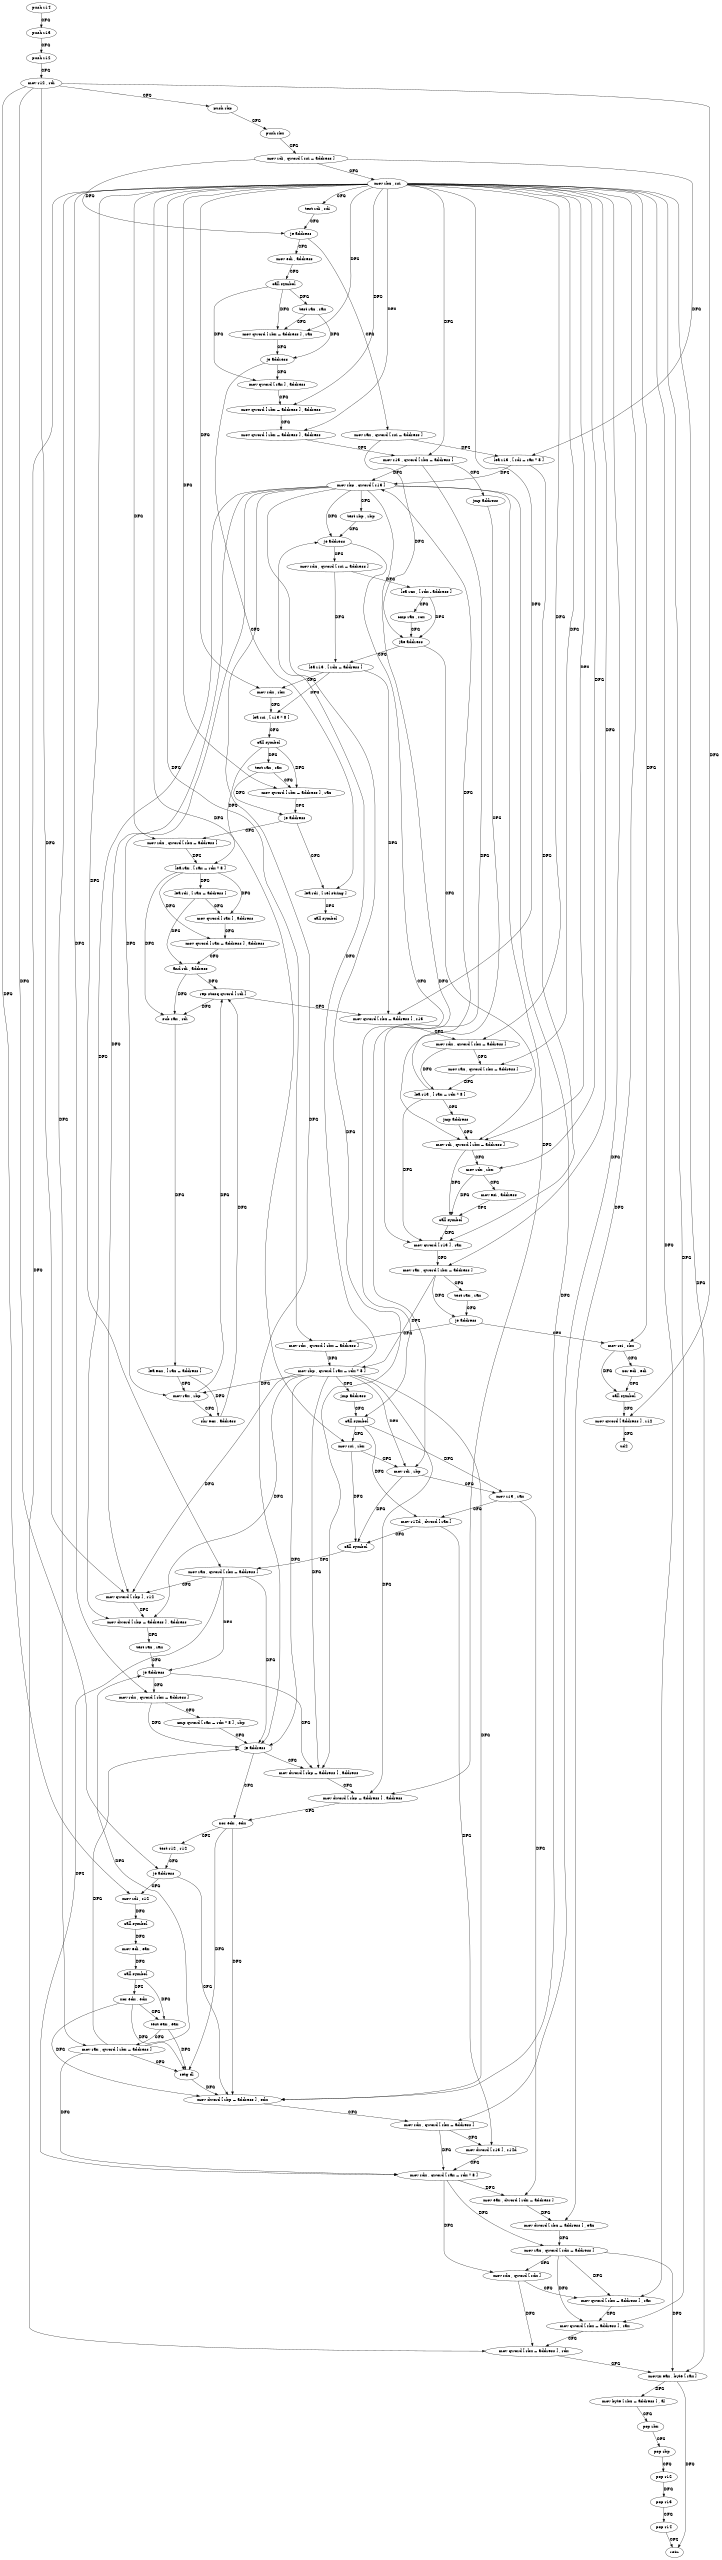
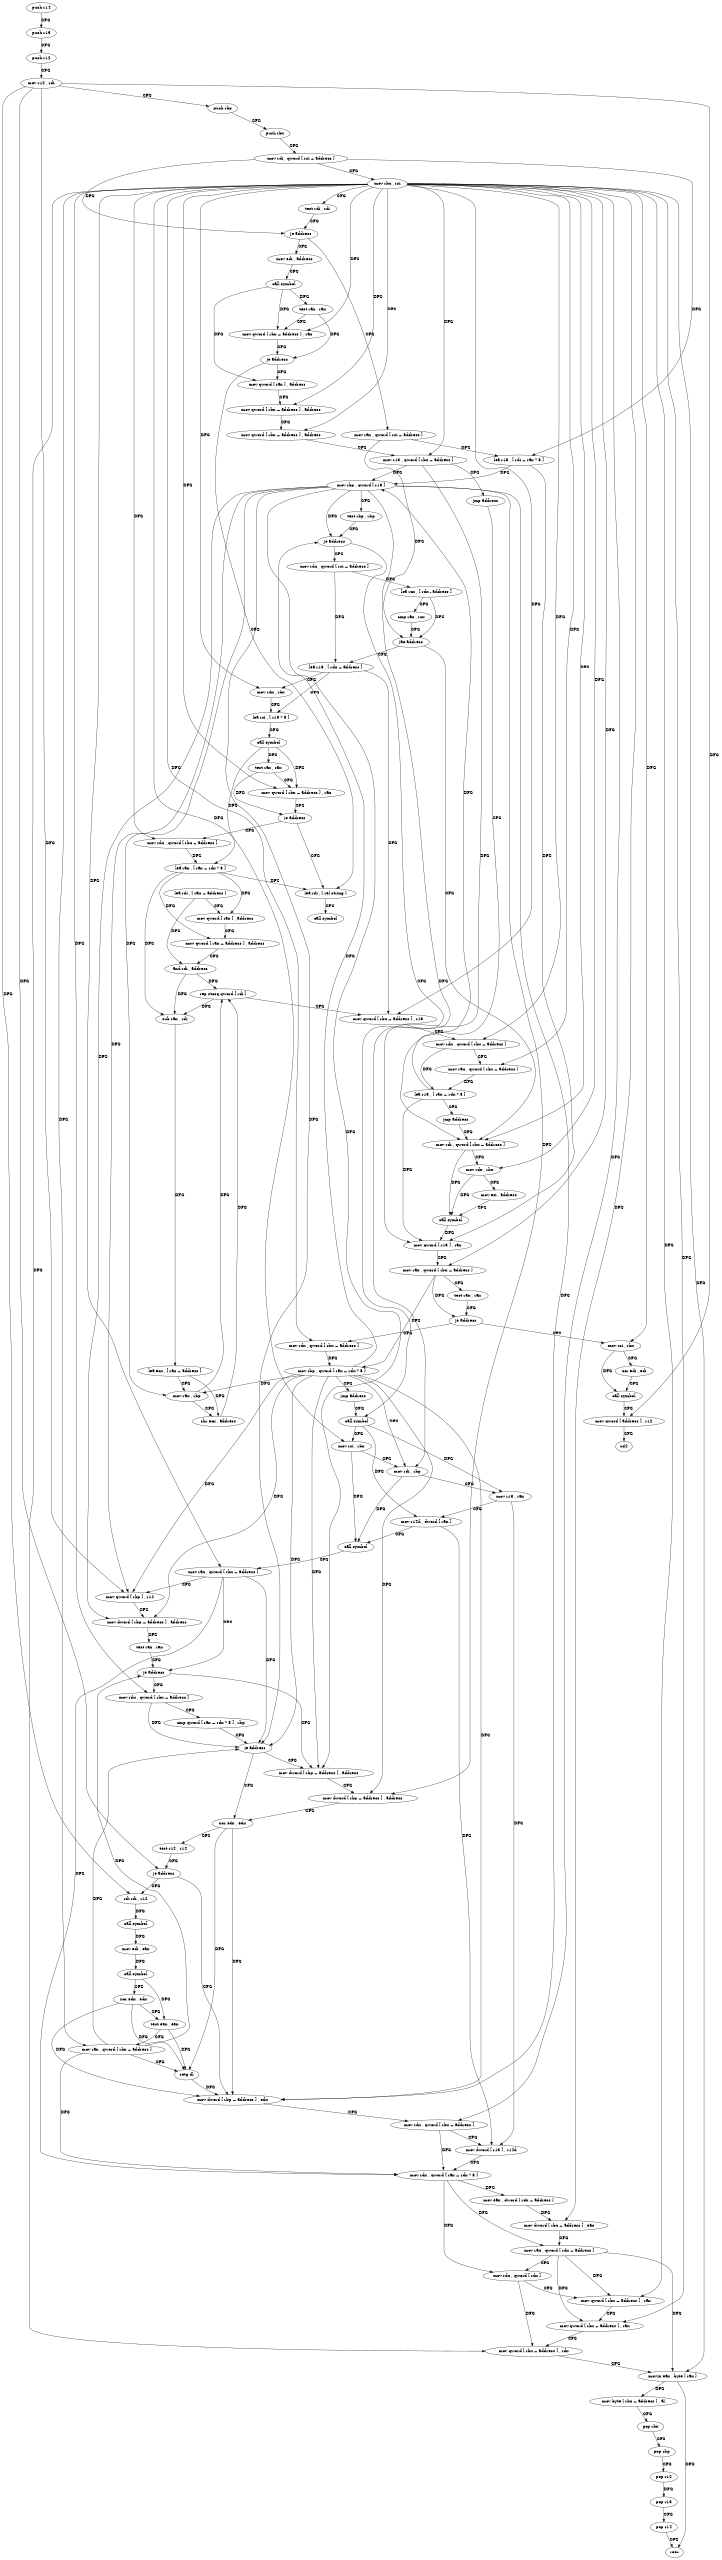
  digraph {
    n1 [label="push r14"]
    n2 [label="push r13"]
    n3 [label="push r12"]
    n4 [label="mov r12 , rdi"]
    n5 [label="push rbp"]
    n6 [label="mov qword [ rbp ] , r12"]
    n7 [label="mov qword [ address ] , r12"]
-   n8 [label="mov rdi , r12"]
+   n8 [label="rdi rdi , r12"]
    n9 [label="je address"]
    n10 [label="push rbx"]
    n11 [label="mov dword [ rbp + address ] , address"]
    n12 [label=ud2]
    n13 [label="call symbol"]
    n14 [label="mov dword [ rbp + address ] , edx"]
    n15 [label="mov rdi , qword [ rsi + address ]"]
    n16 [label="mov rbx , rsi"]
    n17 [label="je address"]
    n18 [label="lea r13 , [ rdi + rax * 8 ]"]
    n19 [label="test rdi , rdi"]
    n20 [label="mov qword [ rbx + address ] , rax"]
    n21 [label="mov qword [ rbx + address ] , address"]
    n22 [label="mov qword [ rbx + address ] , address"]
    n23 [label="mov r13 , qword [ rbx + address ]"]
    n24 [label="mov rdi , qword [ rbx + address ]"]
    n25 [label="mov rsi , rbx"]
    n26 [label="mov rax , qword [ rbx + address ]"]
    n27 [label="mov rdx , qword [ rbx + address ]"]
    n28 [label="mov rdx , rbx"]
    n29 [label="mov rax , qword [ rbx + address ]"]
    n30 [label="mov rsi , rbx"]
    n31 [label="mov rdx , qword [ rbx + address ]"]
    n32 [label="mov rdx , rbx"]
    n33 [label="mov qword [ rbx + address ] , rax"]
    n34 [label="mov rdx , qword [ rbx + address ]"]
    n35 [label="mov qword [ rbx + address ] , r13"]
    n36 [label="mov rdx , qword [ rbx + address ]"]
    n37 [label="mov rax , qword [ rbx + address ]"]
    n38 [label="mov rdx , qword [ rbx + address ]"]
    n39 [label="mov dword [ rbx + address ] , eax"]
    n40 [label="mov qword [ rbx + address ] , rax"]
    n41 [label="mov qword [ rbx + address ] , rax"]
    n42 [label="mov qword [ rbx + address ] , rdx"]
    n43 [label="mov rax , qword [ rbx + address ]"]
    n44 [label="movzx eax , byte [ rax ]"]
    n45 [label="mov edi , address"]
    n46 [label="mov rax , qword [ rsi + address ]"]
    n47 [label="mov rbp , qword [ r13 ]"]
    n48 [label="mov qword [ r13 ] , rax"]
    n49 [label="je address"]
    n50 [label="jmp address"]
    n51 [label="call symbol"]
    n52 [label="mov rdi , rbp"]
    n53 [label="call symbol"]
    n54 [label="je address"]
    n55 [label="je address"]
    n56 [label="mov rdx , qword [ rax + rdx * 8 ]"]
    n57 [label="cmp qword [ rax + rdx * 8 ] , rbp"]
    n58 [label="mov esi , address"]
    n59 [label="test rax , rax"]
    n60 [label="je address"]
    n61 [label="mov rbp , qword [ rax + rdx * 8 ]"]
    n62 [label="xor edi , edi"]
    n63 [label="call symbol"]
    n64 [label="lea rsi , [ r13 * 8 ]"]
    n65 [label="je address"]
    n66 [label="lea rax , [ rax + rdx * 8 ]"]
    n67 [label="lea r13 , [ rax + rdx * 8 ]"]
    n68 [label="mov dword [ r13 ] , r14d"]
    n69 [label="mov rax , qword [ rdx + address ]"]
    n70 [label="mov byte [ rbx + address ] , al"]
    n71 [label="pop rbx"]
    n72 [label="setg dl"]
    n73 [label="call symbol"]
    n74 [label="jae address"]
    n75 [label="test rax , rax"]
    n76 [label="mov qword [ rax ] , address"]
    n77 [label="lea r13 , [ rdx + address ]"]
    n78 [label="lea rdi , [ rel string ]"]
    n79 [label="call symbol"]
    n80 [label="test rbp , rbp"]
    n81 [label="je address"]
    n82 [label="mov dword [ rbp + address ] , address"]
    n83 [label="mov dword [ rbp + address ] , address"]
    n84 [label="mov rax , rbp"]
    n85 [label="mov rdx , qword [ rsi + address ]"]
    n86 [label="call symbol"]
    n87 [label="mov r13 , rax"]
    n88 [label="test rax , rax"]
    n89 [label="xor edx , edx"]
    n90 [label="rep stosq qword [ rdi ]"]
    n91 [label="shr ecx , address"]
    n92 [label="lea rcx , [ rdx - address ]"]
    n93 [label="mov r14d , dword [ rax ]"]
    n94 [label="cmp rax , rcx"]
    n95 [label="call symbol"]
    n96 [label="mov eax , dword [ rdx + address ]"]
    n97 [label="mov rdx , qword [ rdx ]"]
    n98 [label="jmp address"]
    n99 [label="test rax , rax"]
    n100 [label="lea rdi , [ rax + address ]"]
    n101 [label="mov qword [ rax ] , address"]
    n102 [label="mov qword [ rax + address ] , address"]
    n103 [label="sub rax , rdi"]
    n104 [label="test r12 , r12"]
    n105 [label="and rdi , address"]
    n106 [label="lea ecx , [ rax + address ]"]
    n107 [label="jmp address"]
    n108 [label=retn]
    n109 [label="pop rbp"]
    n110 [label="pop r12"]
    n111 [label="pop r13"]
    n112 [label="pop r14"]
    n113 [label="mov edi , eax"]
    n114 [label="call symbol"]
    n115 [label="xor edx , edx"]
    n116 [label="test eax , eax"]
    n1 -> n2 [label=CFG]
    n2 -> n3 [label=CFG]
    n3 -> n4 [label=CFG]
    n4 -> n5 [label=CFG]
    n4 -> n6 [label=DFG]
    n4 -> n7 [label=DFG]
    n4 -> n8 [label=DFG]
    n4 -> n9 [label=DFG]
    n5 -> n10 [label=CFG]
    n6 -> n11 [label=CFG]
    n7 -> n12 [label=CFG]
    n8 -> n13 [label=DFG]
    n9 -> n8 [label=CFG]
    n9 -> n14 [label=CFG]
    n10 -> n15 [label=CFG]
    n11 -> n88 [label=CFG]
    n13 -> n113 [label=DFG]
    n14 -> n38 [label=CFG]
    n15 -> n16 [label=CFG]
    n15 -> n17 [label=DFG]
    n15 -> n18 [label=DFG]
    n16 -> n19 [label=CFG]
    n16 -> n20 [label=DFG]
    n16 -> n21 [label=DFG]
    n16 -> n22 [label=DFG]
    n16 -> n23 [label=DFG]
    n16 -> n24 [label=DFG]
    n16 -> n25 [label=DFG]
    n16 -> n26 [label=DFG]
    n16 -> n27 [label=DFG]
    n16 -> n28 [label=DFG]
    n16 -> n29 [label=DFG]
    n16 -> n30 [label=DFG]
    n16 -> n31 [label=DFG]
    n16 -> n32 [label=DFG]
    n16 -> n33 [label=DFG]
    n16 -> n34 [label=DFG]
    n16 -> n35 [label=DFG]
    n16 -> n36 [label=DFG]
    n16 -> n37 [label=DFG]
    n16 -> n38 [label=DFG]
    n16 -> n39 [label=DFG]
    n16 -> n40 [label=DFG]
    n16 -> n41 [label=DFG]
    n16 -> n42 [label=DFG]
    n16 -> n43 [label=DFG]
    n16 -> n44 [label=DFG]
    n17 -> n45 [label=CFG]
    n17 -> n46 [label=CFG]
    n18 -> n47 [label=DFG]
    n18 -> n48 [label=DFG]
    n19 -> n17 [label=CFG]
    n20 -> n49 [label=CFG]
    n21 -> n22 [label=CFG]
    n22 -> n23 [label=CFG]
    n23 -> n47 [label=DFG]
    n23 -> n48 [label=DFG]
    n23 -> n50 [label=CFG]
    n24 -> n28 [label=CFG]
    n24 -> n51 [label=DFG]
    n25 -> n52 [label=CFG]
    n25 -> n53 [label=DFG]
    n26 -> n6 [label=CFG]
    n26 -> n54 [label=DFG]
    n26 -> n55 [label=DFG]
    n26 -> n56 [label=DFG]
    n27 -> n54 [label=DFG]
    n27 -> n57 [label=CFG]
    n28 -> n51 [label=DFG]
    n28 -> n58 [label=CFG]
    n29 -> n59 [label=CFG]
    n29 -> n60 [label=DFG]
    n29 -> n61 [label=DFG]
    n30 -> n62 [label=CFG]
    n30 -> n63 [label=DFG]
    n31 -> n61 [label=DFG]
    n32 -> n64 [label=CFG]
    n33 -> n65 [label=CFG]
    n34 -> n66 [label=DFG]
    n35 -> n36 [label=CFG]
    n36 -> n37 [label=CFG]
    n36 -> n67 [label=DFG]
    n37 -> n67 [label=DFG]
    n38 -> n56 [label=DFG]
    n38 -> n68 [label=CFG]
    n39 -> n69 [label=CFG]
    n40 -> n41 [label=CFG]
    n41 -> n42 [label=CFG]
    n42 -> n44 [label=CFG]
    n43 -> n54 [label=DFG]
    n43 -> n55 [label=DFG]
    n43 -> n56 [label=DFG]
    n43 -> n72 [label=CFG]
    n44 -> n70 [label=DFG]
    n44 -> n108 [label=DFG]
    n45 -> n73 [label=CFG]
    n46 -> n18 [label=DFG]
    n46 -> n74 [label=DFG]
    n47 -> n6 [label=DFG]
    n47 -> n11 [label=DFG]
    n47 -> n14 [label=DFG]
    n47 -> n52 [label=DFG]
    n47 -> n54 [label=DFG]
    n47 -> n80 [label=CFG]
    n47 -> n81 [label=DFG]
    n47 -> n82 [label=DFG]
    n47 -> n83 [label=DFG]
    n47 -> n84 [label=DFG]
    n48 -> n29 [label=CFG]
    n49 -> n76 [label=CFG]
    n49 -> n78 [label=CFG]
    n50 -> n24 [label=CFG]
    n51 -> n48 [label=DFG]
    n52 -> n53 [label=DFG]
    n52 -> n87 [label=CFG]
    n53 -> n26 [label=CFG]
    n54 -> n82 [label=CFG]
    n54 -> n89 [label=CFG]
    n55 -> n27 [label=CFG]
    n55 -> n82 [label=CFG]
    n56 -> n69 [label=DFG]
    n56 -> n96 [label=DFG]
    n56 -> n97 [label=DFG]
    n57 -> n54 [label=CFG]
    n58 -> n51 [label=CFG]
    n59 -> n60 [label=CFG]
    n60 -> n30 [label=CFG]
    n60 -> n31 [label=CFG]
    n61 -> n6 [label=DFG]
    n61 -> n11 [label=DFG]
    n61 -> n14 [label=DFG]
    n61 -> n52 [label=DFG]
    n61 -> n54 [label=DFG]
    n61 -> n81 [label=DFG]
    n61 -> n82 [label=DFG]
    n61 -> n83 [label=DFG]
    n61 -> n84 [label=DFG]
    n61 -> n98 [label=CFG]
    n62 -> n63 [label=CFG]
    n63 -> n7 [label=CFG]
    n64 -> n95 [label=CFG]
    n65 -> n34 [label=CFG]
    n65 -> n78 [label=CFG]
-   n66 -> n100 [label=DFG]
+   n66 -> n78 [label=DFG]
    n66 -> n101 [label=DFG]
    n66 -> n102 [label=DFG]
    n66 -> n103 [label=DFG]
    n67 -> n47 [label=DFG]
    n67 -> n48 [label=DFG]
    n67 -> n107 [label=CFG]
    n68 -> n56 [label=CFG]
    n69 -> n40 [label=DFG]
    n69 -> n41 [label=DFG]
    n69 -> n44 [label=DFG]
    n69 -> n97 [label=CFG]
    n70 -> n71 [label=CFG]
    n71 -> n109 [label=CFG]
    n72 -> n14 [label=DFG]
    n73 -> n20 [label=DFG]
    n73 -> n75 [label=DFG]
    n73 -> n76 [label=DFG]
    n74 -> n24 [label=CFG]
    n74 -> n77 [label=CFG]
    n75 -> n20 [label=CFG]
    n75 -> n49 [label=DFG]
    n76 -> n21 [label=CFG]
    n77 -> n32 [label=CFG]
    n77 -> n35 [label=DFG]
    n77 -> n64 [label=DFG]
    n78 -> n79 [label=CFG]
    n80 -> n81 [label=CFG]
    n81 -> n85 [label=CFG]
    n81 -> n86 [label=CFG]
    n82 -> n83 [label=CFG]
    n83 -> n89 [label=CFG]
    n84 -> n90 [label=DFG]
    n84 -> n91 [label=CFG]
    n85 -> n77 [label=DFG]
    n85 -> n92 [label=DFG]
    n86 -> n25 [label=CFG]
    n86 -> n87 [label=DFG]
    n86 -> n93 [label=DFG]
-   n87 -> n96 [label=DFG]
+   n87 -> n68 [label=DFG]
    n87 -> n93 [label=CFG]
    n88 -> n55 [label=CFG]
    n89 -> n14 [label=DFG]
    n89 -> n72 [label=DFG]
    n89 -> n104 [label=CFG]
    n90 -> n35 [label=CFG]
    n90 -> n103 [label=DFG]
    n91 -> n90 [label=DFG]
    n92 -> n74 [label=DFG]
    n92 -> n94 [label=CFG]
    n93 -> n53 [label=CFG]
    n93 -> n68 [label=DFG]
    n94 -> n74 [label=CFG]
    n95 -> n33 [label=DFG]
    n95 -> n66 [label=DFG]
    n95 -> n99 [label=DFG]
    n96 -> n39 [label=DFG]
    n97 -> n40 [label=CFG]
    n97 -> n42 [label=DFG]
    n98 -> n86 [label=CFG]
    n99 -> n33 [label=CFG]
    n99 -> n65 [label=DFG]
    n100 -> n101 [label=CFG]
    n100 -> n105 [label=DFG]
    n101 -> n102 [label=CFG]
    n102 -> n105 [label=CFG]
    n103 -> n106 [label=DFG]
    n104 -> n9 [label=CFG]
    n105 -> n90 [label=DFG]
    n105 -> n103 [label=DFG]
    n106 -> n84 [label=CFG]
    n106 -> n91 [label=DFG]
    n107 -> n24 [label=CFG]
    n109 -> n110 [label=CFG]
    n110 -> n111 [label=DFG]
    n111 -> n112 [label=CFG]
    n112 -> n108 [label=CFG]
    n113 -> n114 [label=DFG]
    n114 -> n115 [label=CFG]
    n114 -> n116 [label=DFG]
    n115 -> n14 [label=DFG]
    n115 -> n72 [label=DFG]
    n115 -> n116 [label=CFG]
    n116 -> n43 [label=CFG]
    n116 -> n72 [label=DFG]
  }
